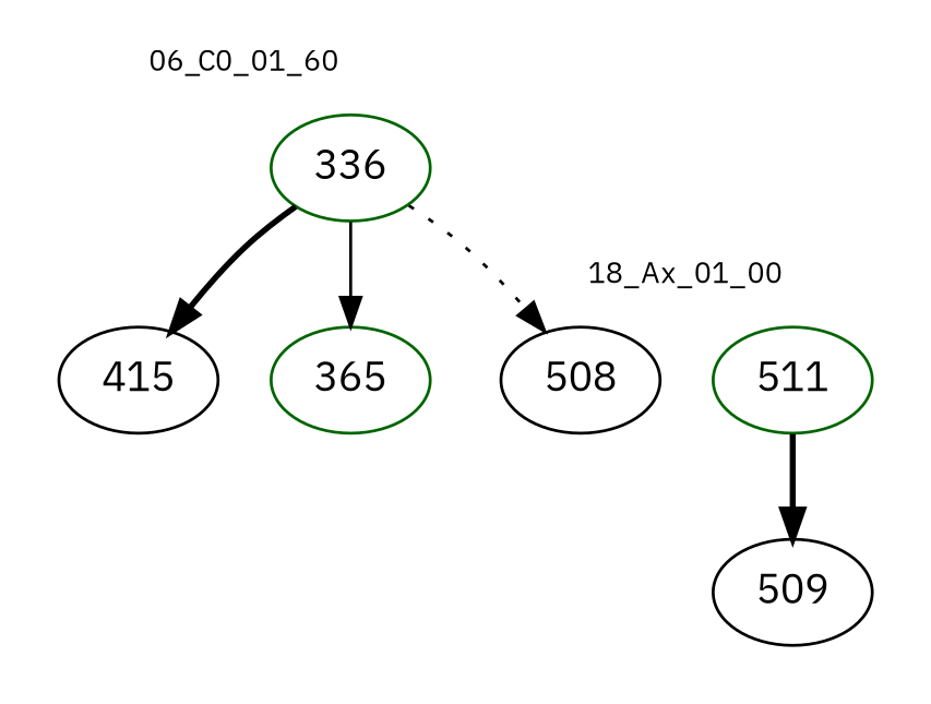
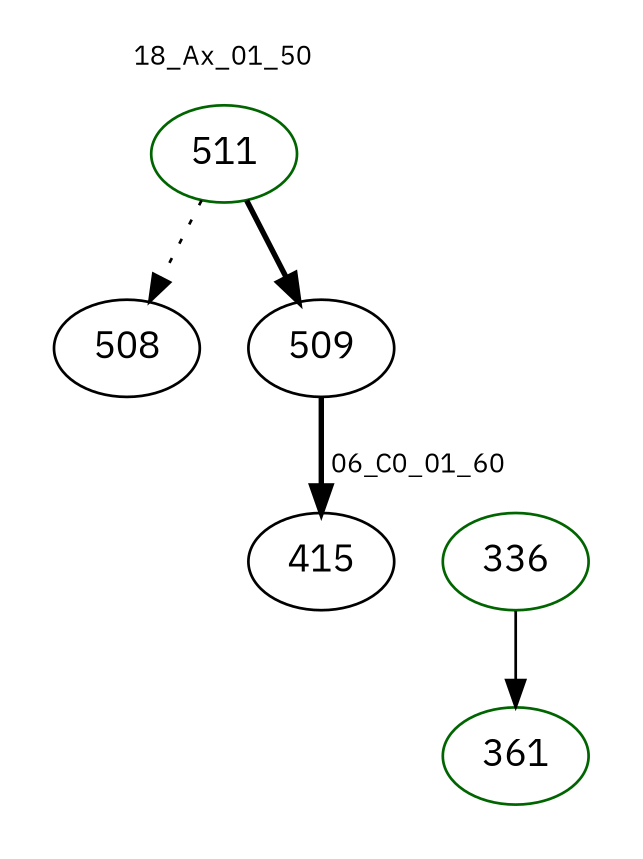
  digraph {
    fontname="IBM Plex Sans"
    node [color=darkgreen fontname="IBM Plex Sans"]
    edge [color=black fontname="IBM Plex Sans" style=bold]
    n1 [label=511]
    n2 [color=black label=508]
    n3 [color=black label=509]
    n4 [label=336]
    n5 [color=black label=415]
-   n6 [label=365]
+   n6 [label=361]
    subgraph cluster_1 {
      color=white
      fontsize=10
-     label="18_Ax_01_00"
+     label="18_Ax_01_50"
      n1
      n2
      n3
    }
    subgraph cluster_2 {
      color=white
      fontsize=10
      label="06_C0_01_60"
      n4
      n5
      n6
    }
-   n4 -> n2 [style=dotted]
+   n1 -> n2 [style=dotted]
    n1 -> n3
-   n4 -> n5
+   n3 -> n5
    n4 -> n6 [style=solid]
  }
